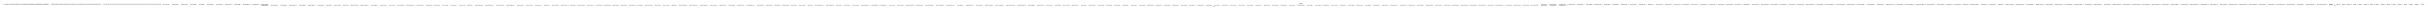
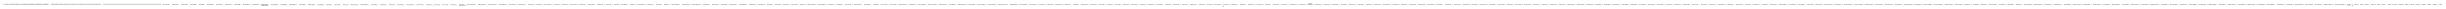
  digraph {
    fontname="Patrick Hand"
    label=Btor2XCFA
    rankdir=LR
    node [fontname="Patrick Hand"]
    edge [fontname="Patrick Hand"]
    main_init
    l1
    l3
    l4
    l5
    l6
    l7
    l8
    l9
    l10
    l11
    l12
    l13
    l14
    l15
    l16
    l17
    l18
    l19
    l20
    l21
    l22
    l23
    l24
    l25
    l26
    l27
    l28
    l29
    l30
    l31
    l32
    l33
    l34
    l35
    l36
    l37
    l38
    l39
    l40
    l41
    l42
    l43
    l44
    l45
    l46
    l47
    l48
    l49
    l50
    l51
    l52
    l53
    l54
    l55
    l56
    l57
    l58
    l59
    l60
    l61
    l62
    l63
    l64
    l65
    l66
    l67
    l68
    l69
    l70
    l71
    l72
    l73
    l74
    l75
    l76
    l77
    l78
    l79
    l80
    l81
    l82
    l83
    l84
    l85
    l86
    l87
    l88
    l89
    l90
    l91
    l92
    l93
    l94
    l95
    l96
    l97
    l98
    l99
    l100
    l101
    l102
    l103
    l104
    l105
    l106
    l107
    l108
    l109
    l110
    l111
    l112
    l113
    l114
    l115
    l116
    l117
    l118
    l119
    l120
    l121
    l122
    l123
    l124
    l125
    l126
    l127
    l128
    l129
    l130
    l131
    l132
    l133
    l134
    l135
    l136
    l137
    l138
    l139
    l140
    l141
    l142
    l143
    l144
    l145
    l146
    l147
    l148
    l149
    l150
    l151
    l152
    l153
    l154
    l155
    l156
    l157
    l158
    l159
    l160
    l161
    l162
    l163
    l164
    l165
    l166
    l167
    l168
    l169
    l170
    l171
    l172
    l173
    l174
    l175
    l176
    l177
    l178
    l179
    l180
    l181
    l182
    l183
    l184
    l185
    l186
    l187
    l188
    l189
    l190
    l191
    l192
    l193
    l194
    l195
    l196
    l197
    l198
    l199
    l200
    l201
    l202
    l203
    l204
    l205
    l206
    l207
    l208
    l209
    l210
    l211
    l212
    l213
    l214
    l215
    l216
    l217
    l218
    l219
    l220
    l221
    l222
    l223
    l224
    l225
    l226
    l227
    l228
    l229
    l230
    l231
    l232
    l233
    l234
    l235
    l236
    l237
    l238
    l239
    l240
    l241
    l242
    l243
    l244
    l245
    l246
    l247
    main_error
    l248
    l249
    l250
    l251
    l252
    l253
    l254
    l255
    l256
    l257
    l258
    l259
    l260
    l261
    l262
    l263
    l264
    subgraph cluster_1 {
      label=init
      main_init
      l1
      l3
      l4
      l5
      l6
      l7
      l8
      l9
      l10
      l11
      l12
      l13
      l14
      l15
      l16
      l17
      l18
      l19
      l20
      l21
      l22
      l23
      l24
      l25
      l26
      l27
      l28
      l29
      l30
      l31
      l32
      l33
      l34
      l35
      l36
      l37
      l38
      l39
      l40
      l41
      l42
      l43
      l44
      l45
      l46
      l47
      l48
      l49
      l50
      l51
      l52
      l53
      l54
      l55
      l56
      l57
      l58
      l59
      l60
      l61
      l62
      l63
      l64
      l65
      l66
      l67
      l68
      l69
      l70
      l71
      l72
      l73
      l74
      l75
      l76
      l77
      l78
      l79
      l80
      l81
      l82
      l83
      l84
      l85
      l86
      l87
      l88
      l89
      l90
      l91
      l92
      l93
      l94
      l95
      l96
      l97
      l98
      l99
      l100
      l101
      l102
      l103
      l104
      l105
      l106
      l107
      l108
      l109
      l110
      l111
      l112
      l113
      l114
      l115
      l116
      l117
      l118
      l119
      l120
      l121
      l122
      l123
      l124
      l125
      l126
      l127
      l128
      l129
      l130
      l131
      l132
      l133
      l134
      l135
      l136
      l137
      l138
      l139
      l140
      l141
      l142
      l143
      l144
      l145
      l146
      l147
      l148
      l149
      l150
      l151
      l152
      l153
      l154
      l155
      l156
      l157
      l158
      l159
      l160
      l161
      l162
      l163
      l164
      l165
      l166
      l167
      l168
      l169
      l170
      l171
      l172
      l173
      l174
      l175
      l176
      l177
      l178
      l179
      l180
      l181
      l182
      l183
      l184
      l185
      l186
      l187
      l188
      l189
      l190
      l191
      l192
      l193
      l194
      l195
      l196
      l197
      l198
      l199
      l200
      l201
      l202
      l203
      l204
      l205
      l206
      l207
      l208
      l209
      l210
      l211
      l212
      l213
      l214
      l215
      l216
      l217
      l218
      l219
      l220
      l221
      l222
      l223
      l224
      l225
      l226
      l227
      l228
      l229
      l230
      l231
      l232
      l233
      l234
      l235
      l236
      l237
      l238
      l239
      l240
      l241
      l242
      l243
      l244
      l245
      l246
      l247
      main_error
      l248
      l249
      l250
      l251
      l252
      l253
      l254
      l255
      l256
      l257
      l258
      l259
      l260
      l261
      l262
      l263
      l264
    }
    main_init -> l1 [label="[(assign const_5 #b00000000),(assign const_16 #b0),(assign const_50 #b00000001),(assign const_53 #b00000000),(assign const_94 #b1),(assign const_113 #b000000000000000000000000),(assign const_115 #b00000000000000000000000000000010),(assign const_138 #b00000000000000000000000000000001),(assign const_165 #b00000000000000000000000000000000)] "]
    l1 -> l3 [label="[(assign state_6 #b00000000),(assign state_8 #b00000000),(assign state_10 #b00000000),(assign state_12 #b00000000),(assign state_14 #b00000000),(assign state_17 #b0),(assign state_19 #b0),(assign state_21 #b0),(assign state_23 #b0),(assign state_25 #b0),(assign state_27 #b0),(assign state_29 #b0),(assign state_31 #b0),(assign state_33 #b0),(assign state_35 #b0),(assign state_37 #b0),(assign state_39 #b0)] "]
    l3 -> l4 [label="[(havoc input_64),(havoc input_66),(havoc input_68),(havoc input_70),(havoc input_72),(havoc input_74),(havoc input_76),(havoc input_78),(havoc input_80),(havoc input_82),(havoc input_84),(havoc input_86),(havoc input_88),(havoc input_90),(havoc input_92),(havoc input_96),(havoc input_98),(havoc input_105),(havoc input_110),(havoc input_126),(havoc input_130),(havoc input_133),(havoc input_136),(havoc input_152),(havoc input_157),(havoc input_190),(havoc input_194)] "]
    l4 -> l5 [label="[(assign binary_41 (bvand state_17 (bvnot state_19)))] "]
    l5 -> l6 [label="[(assign binary_42 (bvand binary_41 (bvnot state_21)))] "]
    l6 -> l7 [label="[(assign binary_43 (bvand binary_42 (bvnot state_23)))] "]
    l7 -> l8 [label="[(assign binary_44 (bvand binary_43 (bvnot state_25)))] "]
    l8 -> l9 [label="[(assign binary_45 (bvand binary_44 state_27))] "]
    l9 -> l10 [label="[(assign binary_46 (bvand binary_45 (bvnot state_29)))] "]
    l10 -> l11 [label="[(assign binary_47 (bvand binary_46 (bvnot state_31)))] "]
    l11 -> l12 [label="[(assign binary_48 (bvand binary_47 (bvnot state_33)))] "]
    l12 -> l13 [label="[(assign binary_49 (bvand binary_48 (bvnot state_35)))] "]
    l13 -> l14 [label="[(assign comparison_51 (ite (= const_50 state_6) #b1 #b0))] "]
    l14 -> l15 [label="[(assign binary_52 (bvand binary_49 comparison_51))] "]
    l15 -> l17 [label="[(assign comparison_54 (ite (= const_53 state_8) #b1 #b0))] "]
    l16 -> l17 [label="[(assign binary_55 (bvand binary_52 comparison_54))] "]
    l17 -> l18 [label="[(assign comparison_56 (ite (= const_53 state_10) #b1 #b0))] "]
    l18 -> l19 [label="[(assign binary_57 (bvand binary_55 comparison_56))] "]
    l19 -> l20 [label="[(assign comparison_58 (ite (= const_53 state_12) #b1 #b0))] "]
    l20 -> l21 [label="[(assign binary_59 (bvand binary_57 comparison_58))] "]
    l21 -> l22 [label="[(assign comparison_60 (ite (= const_53 state_14) #b1 #b0))] "]
    l22 -> l23 [label="[(assign binary_61 (bvand binary_59 comparison_60))] "]
    l23 -> l24 [label="[(assign binary_62 (bvand state_39 binary_61))] "]
    l24 -> l25 [label="[(assign binary_97 (bvor input_74 (bvnot input_96)))] "]
    l25 -> l26 [label="[(assign binary_99 (bvor input_76 input_96))] "]
    l26 -> l27 [label="[(assign ternary_100 (ite (= input_96 #b1) input_68 input_70))] "]
    l27 -> l28 [label="[(assign comparison_101 (ite (= const_50 ternary_100) #b1 #b0))] "]
    l28 -> l29 [label="[(assign binary_102 (bvand binary_99 comparison_101))] "]
    l29 -> l30 [label="[(assign binary_103 (bvor (bvnot input_98) binary_102))] "]
    l30 -> l31 [label="[(assign binary_104 (bvand binary_97 binary_103))] "]
    l31 -> l32 [label="[(assign binary_106 (bvand binary_99 (bvnot input_98)))] "]
    l32 -> l33 [label="[(assign binary_107 (bvand (bvnot comparison_101) binary_106))] "]
    l33 -> l34 [label="[(assign binary_108 (bvor (bvnot input_105) binary_107))] "]
    l34 -> l35 [label="[(assign binary_109 (bvand binary_104 binary_108))] "]
    l35 -> l36 [label="[(assign binary_111 (bvor input_78 input_98))] "]
    l36 -> l37 [label="[(assign binary_112 (bvor binary_111 input_105))] "]
    l37 -> l38 [label="[(assign binary_114 (++ const_113 ternary_100))] "]
    l38 -> l39 [label="[(assign binary_116 (bvsrem binary_114 const_115))] "]
-   l39 -> l40 [label="[(assign slice_117 (extract binary_116 0 8))] "]
+   l38 -> l40 [label="[(assign slice_117 (extract binary_116 0 8))] "]
    l40 -> l41 [label="[(assign ternary_118 (ite (= input_105 #b1) slice_117 ternary_100))] "]
    l41 -> l42 [label="[(assign comparison_119 (ite (= const_53 ternary_118) #b1 #b0))] "]
    l42 -> l43 [label="[(assign ternary_120 (ite (= comparison_119 #b1) input_64 input_66))] "]
    l43 -> l44 [label="[(assign comparison_121 (ite (= const_50 ternary_120) #b1 #b0))] "]
    l44 -> l45 [label="[(assign binary_122 (bvand binary_112 comparison_121))] "]
    l45 -> l46 [label="[(assign binary_123 (bvor (bvnot input_110) binary_122))] "]
    l46 -> l47 [label="[(assign binary_124 (bvand binary_109 binary_123))] "]
    l47 -> l48 [label="[(assign binary_125 (bvor input_80 input_110))] "]
    l48 -> l49 [label="[(assign binary_127 (bvor binary_125 (bvnot input_126)))] "]
    l49 -> l50 [label="[(assign binary_128 (bvand binary_124 binary_127))] "]
    l50 -> l51 [label="[(assign binary_129 (bvor input_82 input_126))] "]
    l51 -> l52 [label="[(assign binary_131 (bvor binary_129 (bvnot input_130)))] "]
    l52 -> l53 [label="[(assign binary_132 (bvand binary_128 binary_131))] "]
    l53 -> l54 [label="[(assign binary_134 (bvor input_84 (bvnot input_133)))] "]
    l54 -> l55 [label="[(assign binary_135 (bvand binary_132 binary_134))] "]
    l55 -> l56 [label="[(assign binary_137 (bvor input_86 input_133))] "]
    l56 -> l57 [label="[(assign binary_139 (++ const_113 input_68))] "]
    l57 -> l58 [label="[(assign binary_140 (bvadd const_138 binary_139))] "]
    l58 -> l59 [label="[(assign slice_141 (extract binary_140 0 8))] "]
    l59 -> l60 [label="[(assign ternary_142 (ite (= input_96 #b1) slice_141 input_68))] "]
    l60 -> l61 [label="[(assign binary_143 (++ const_113 ternary_142))] "]
    l61 -> l62 [label="[(assign binary_144 (bvsub binary_143 const_115))] "]
    l62 -> l63 [label="[(assign slice_145 (extract binary_144 0 8))] "]
    l63 -> l64 [label="[(assign ternary_146 (ite (= input_98 #b1) slice_145 ternary_142))] "]
    l64 -> l65 [label="[(assign ternary_147 (ite (= input_133 #b1) ternary_146 input_72))] "]
    l65 -> l66 [label="[(assign comparison_148 (ite (= const_50 ternary_147) #b1 #b0))] "]
    l66 -> l67 [label="[(assign binary_149 (bvand binary_137 comparison_148))] "]
    l67 -> l68 [label="[(assign binary_150 (bvor (bvnot input_136) binary_149))] "]
    l68 -> l69 [label="[(assign binary_151 (bvand binary_135 binary_150))] "]
    l69 -> l70 [label="[(assign binary_153 (bvand binary_137 (bvnot input_136)))] "]
    l70 -> l71 [label="[(assign binary_154 (bvand (bvnot comparison_148) binary_153))] "]
    l71 -> l72 [label="[(assign binary_155 (bvor (bvnot input_152) binary_154))] "]
    l72 -> l73 [label="[(assign binary_156 (bvand binary_151 binary_155))] "]
    l73 -> l74 [label="[(assign binary_158 (bvor input_88 input_136))] "]
    l74 -> l75 [label="[(assign binary_159 (bvor binary_158 input_152))] "]
    l75 -> l76 [label="[(assign binary_160 (++ const_113 ternary_147))] "]
    l76 -> l77 [label="[(assign binary_161 (bvsrem binary_160 const_115))] "]
    l77 -> l78 [label="[(assign slice_162 (extract binary_161 0 8))] "]
    l78 -> l79 [label="[(assign ternary_163 (ite (= input_152 #b1) slice_162 ternary_147))] "]
    l79 -> l80 [label="[(assign comparison_164 (ite (= const_53 ternary_163) #b1 #b0))] "]
    l80 -> l81 [label="[(assign binary_166 (++ const_113 ternary_118))] "]
    l81 -> l82 [label="[(assign binary_167 (bvadd const_138 binary_166))] "]
    l82 -> l83 [label="[(assign binary_168 (bvsrem binary_167 const_115))] "]
    l83 -> l84 [label="[(assign comparison_169 (ite (= const_165 binary_168) #b1 #b0))] "]
    l84 -> l85 [label="[(assign binary_170 (bvand input_130 comparison_169))] "]
    l85 -> l86 [label="[(assign binary_171 (bvadd const_115 binary_166))] "]
    l86 -> l87 [label="[(assign binary_172 (bvsub binary_171 const_138))] "]
    l87 -> l88 [label="[(assign binary_173 (bvsrem binary_172 const_115))] "]
    l88 -> l89 [label="[(assign comparison_174 (ite (= const_165 binary_173) #b1 #b0))] "]
    l89 -> l90 [label="[(assign binary_175 (bvand input_126 comparison_174))] "]
    l90 -> l91 [label="[(assign ternary_176 (ite (= binary_175 #b1) const_53 input_64))] "]
    l91 -> l92 [label="[(assign ternary_177 (ite (= binary_170 #b1) const_50 ternary_176))] "]
    l92 -> l93 [label="[(assign comparison_178 (ite (= const_138 binary_168) #b1 #b0))] "]
    l93 -> l94 [label="[(assign binary_179 (bvand input_130 comparison_178))] "]
    l94 -> l95 [label="[(assign comparison_180 (ite (= const_138 binary_173) #b1 #b0))] "]
    l95 -> l96 [label="[(assign binary_181 (bvand input_126 comparison_180))] "]
    l96 -> l97 [label="[(assign ternary_182 (ite (= binary_181 #b1) const_53 input_66))] "]
    l97 -> l98 [label="[(assign ternary_183 (ite (= binary_179 #b1) const_50 ternary_182))] "]
    l98 -> l99 [label="[(assign ternary_184 (ite (= comparison_164 #b1) ternary_177 ternary_183))] "]
    l99 -> l100 [label="[(assign comparison_185 (ite (= const_50 ternary_184) #b1 #b0))] "]
    l100 -> l101 [label="[(assign binary_186 (bvand binary_159 comparison_185))] "]
    l101 -> l102 [label="[(assign binary_187 (bvor (bvnot input_157) binary_186))] "]
    l102 -> l103 [label="[(assign binary_188 (bvand binary_156 binary_187))] "]
    l103 -> l104 [label="[(assign binary_189 (bvor input_90 input_157))] "]
    l104 -> l105 [label="[(assign binary_191 (bvor binary_189 (bvnot input_190)))] "]
    l105 -> l106 [label="[(assign binary_192 (bvand binary_188 binary_191))] "]
    l106 -> l107 [label="[(assign binary_193 (bvor input_92 input_190))] "]
    l107 -> l108 [label="[(assign binary_195 (bvor binary_193 (bvnot input_194)))] "]
    l108 -> l109 [label="[(assign binary_196 (bvand binary_192 binary_195))] "]
    l109 -> l110 [label="[(assign binary_197 (bvor input_96 input_98))] "]
    l110 -> l111 [label="[(assign binary_198 (bvor input_105 binary_197))] "]
    l111 -> l112 [label="[(assign binary_199 (bvor input_110 binary_198))] "]
    l112 -> l113 [label="[(assign binary_200 (bvor input_126 binary_199))] "]
    l113 -> l114 [label="[(assign binary_201 (bvor input_130 binary_200))] "]
    l114 -> l115 [label="[(assign binary_202 (bvor input_133 binary_201))] "]
    l115 -> l116 [label="[(assign binary_203 (bvor input_136 binary_202))] "]
    l116 -> l117 [label="[(assign binary_204 (bvor input_152 binary_203))] "]
    l117 -> l118 [label="[(assign binary_205 (bvor input_157 binary_204))] "]
    l118 -> l119 [label="[(assign binary_206 (bvor input_190 binary_205))] "]
    l119 -> l120 [label="[(assign binary_207 (bvor input_194 binary_206))] "]
    l120 -> l121 [label="[(assign binary_208 (bvand binary_196 binary_207))] "]
    l121 -> l122 [label="[(assign binary_209 (bvand input_74 input_76))] "]
    l122 -> l123 [label="[(assign binary_210 (bvor input_74 input_76))] "]
    l123 -> l124 [label="[(assign binary_211 (bvand input_78 binary_210))] "]
    l124 -> l125 [label="[(assign binary_212 (bvor binary_209 binary_211))] "]
    l125 -> l126 [label="[(assign binary_213 (bvor input_78 binary_210))] "]
    l126 -> l127 [label="[(assign binary_214 (bvand input_80 binary_213))] "]
    l127 -> l128 [label="[(assign binary_215 (bvor binary_212 binary_214))] "]
    l128 -> l129 [label="[(assign binary_216 (bvor input_80 binary_213))] "]
    l129 -> l130 [label="[(assign binary_217 (bvand input_82 binary_216))] "]
    l130 -> l131 [label="[(assign binary_218 (bvor binary_215 binary_217))] "]
    l131 -> l132 [label="[(assign binary_219 (bvor input_82 binary_216))] "]
    l132 -> l133 [label="[(assign binary_220 (bvand (bvnot binary_218) binary_219))] "]
    l133 -> l134 [label="[(assign binary_221 (bvand input_84 input_86))] "]
    l134 -> l135 [label="[(assign binary_222 (bvor input_84 input_86))] "]
    l135 -> l136 [label="[(assign binary_223 (bvand input_88 binary_222))] "]
    l136 -> l137 [label="[(assign binary_224 (bvor binary_221 binary_223))] "]
    l137 -> l138 [label="[(assign binary_225 (bvor input_88 binary_222))] "]
    l138 -> l139 [label="[(assign binary_226 (bvand input_90 binary_225))] "]
    l139 -> l140 [label="[(assign binary_227 (bvor binary_224 binary_226))] "]
    l140 -> l141 [label="[(assign binary_228 (bvor input_90 binary_225))] "]
    l141 -> l142 [label="[(assign binary_229 (bvand input_92 binary_228))] "]
    l142 -> l143 [label="[(assign binary_230 (bvor binary_227 binary_229))] "]
    l143 -> l144 [label="[(assign binary_231 (bvand binary_220 (bvnot binary_230)))] "]
    l144 -> l145 [label="[(assign binary_232 (bvor input_92 binary_228))] "]
    l145 -> l146 [label="[(assign binary_233 (bvand binary_231 binary_232))] "]
    l146 -> l147 [label="[(assign binary_234 (bvand binary_208 binary_233))] "]
    l147 -> l148 [label="[(assign binary_235 (bvand binary_106 (bvnot input_105)))] "]
    l148 -> l149 [label="[(assign binary_236 (bvand input_74 (bvnot input_96)))] "]
    l149 -> l150 [label="[(assign binary_237 (bvor binary_236 input_130))] "]
    l150 -> l151 [label="[(assign binary_238 (bvand binary_235 binary_237))] "]
    l151 -> l152 [label="[(assign binary_239 (bvand binary_112 (bvnot input_110)))] "]
    l152 -> l153 [label="[(assign binary_240 (bvor binary_235 binary_237))] "]
    l153 -> l154 [label="[(assign binary_241 (bvand binary_239 binary_240))] "]
    l154 -> l155 [label="[(assign binary_242 (bvor binary_238 binary_241))] "]
    l155 -> l156 [label="[(assign binary_243 (bvand binary_125 (bvnot input_126)))] "]
    l156 -> l157 [label="[(assign binary_244 (bvor binary_239 binary_240))] "]
    l157 -> l158 [label="[(assign binary_245 (bvand binary_243 binary_244))] "]
    l158 -> l159 [label="[(assign binary_246 (bvor binary_242 binary_245))] "]
    l159 -> l160 [label="[(assign binary_247 (bvand binary_129 (bvnot input_130)))] "]
    l160 -> l161 [label="[(assign binary_248 (bvor binary_243 binary_244))] "]
    l161 -> l162 [label="[(assign binary_249 (bvand binary_247 binary_248))] "]
    l162 -> l163 [label="[(assign binary_250 (bvor binary_246 binary_249))] "]
-   l160 -> l164 [label="[(assign binary_251 (bvor binary_247 binary_248))] "]
+   l163 -> l164 [label="[(assign binary_251 (bvor binary_247 binary_248))] "]
    l164 -> l165 [label="[(assign binary_252 (bvand (bvnot binary_250) binary_251))] "]
    l165 -> l166 [label="[(assign binary_253 (bvand binary_153 (bvnot input_152)))] "]
    l166 -> l167 [label="[(assign binary_254 (bvand input_84 (bvnot input_133)))] "]
    l167 -> l168 [label="[(assign binary_255 (bvor binary_254 input_194))] "]
    l168 -> l169 [label="[(assign binary_256 (bvand binary_253 binary_255))] "]
    l169 -> l170 [label="[(assign binary_257 (bvand binary_159 (bvnot input_157)))] "]
    l170 -> l171 [label="[(assign binary_258 (bvor binary_253 binary_255))] "]
    l171 -> l172 [label="[(assign binary_259 (bvand binary_257 binary_258))] "]
    l172 -> l173 [label="[(assign binary_260 (bvor binary_256 binary_259))] "]
    l173 -> l174 [label="[(assign binary_261 (bvand binary_189 (bvnot input_190)))] "]
    l174 -> l175 [label="[(assign binary_262 (bvor binary_257 binary_258))] "]
    l175 -> l176 [label="[(assign binary_263 (bvand binary_261 binary_262))] "]
    l176 -> l177 [label="[(assign binary_264 (bvor binary_260 binary_263))] "]
    l177 -> l178 [label="[(assign binary_265 (bvand binary_193 (bvnot input_194)))] "]
    l178 -> l179 [label="[(assign binary_266 (bvor binary_261 binary_262))] "]
    l179 -> l180 [label="[(assign binary_267 (bvand binary_265 binary_266))] "]
    l180 -> l181 [label="[(assign binary_268 (bvor binary_264 binary_267))] "]
    l181 -> l182 [label="[(assign binary_269 (bvand binary_252 (bvnot binary_268)))] "]
    l182 -> l183 [label="[(assign binary_270 (bvor binary_265 binary_266))] "]
    l183 -> l184 [label="[(assign binary_271 (bvand binary_269 binary_270))] "]
    l184 -> l185 [label="[(assign binary_272 (bvand binary_234 binary_271))] "]
    l185 -> l186 [label="[(assign binary_273 (++ const_113 ternary_163))] "]
    l186 -> l187 [label="[(assign binary_274 (bvadd const_138 binary_273))] "]
    l187 -> l188 [label="[(assign binary_275 (bvsrem binary_274 const_115))] "]
    l188 -> l189 [label="[(assign comparison_276 (ite (= const_165 binary_275) #b1 #b0))] "]
    l189 -> l190 [label="[(assign binary_277 (bvand input_194 comparison_276))] "]
    l190 -> l191 [label="[(assign binary_278 (bvadd const_115 binary_273))] "]
    l191 -> l192 [label="[(assign binary_279 (bvsub binary_278 const_138))] "]
    l192 -> l193 [label="[(assign binary_280 (bvsrem binary_279 const_115))] "]
    l193 -> l194 [label="[(assign comparison_281 (ite (= const_165 binary_280) #b1 #b0))] "]
    l194 -> l195 [label="[(assign binary_282 (bvand input_190 comparison_281))] "]
    l195 -> l196 [label="[(assign ternary_283 (ite (= binary_282 #b1) const_53 ternary_177))] "]
    l196 -> l197 [label="[(assign ternary_284 (ite (= binary_277 #b1) const_50 ternary_283))] "]
    l197 -> l198 [label="[(assign comparison_285 (ite (= ternary_284 state_6) #b1 #b0))] "]
    l198 -> l199 [label="[(assign binary_286 (bvand binary_272 comparison_285))] "]
    l199 -> l200 [label="[(assign comparison_287 (ite (= const_138 binary_275) #b1 #b0))] "]
    l200 -> l201 [label="[(assign binary_288 (bvand input_194 comparison_287))] "]
    l201 -> l202 [label="[(assign comparison_289 (ite (= const_138 binary_280) #b1 #b0))] "]
    l202 -> l203 [label="[(assign binary_290 (bvand input_190 comparison_289))] "]
    l203 -> l204 [label="[(assign ternary_291 (ite (= binary_290 #b1) const_53 ternary_183))] "]
    l204 -> l205 [label="[(assign ternary_292 (ite (= binary_288 #b1) const_50 ternary_291))] "]
    l205 -> l206 [label="[(assign comparison_293 (ite (= ternary_292 state_8) #b1 #b0))] "]
    l206 -> l207 [label="[(assign binary_294 (bvand binary_286 comparison_293))] "]
    l207 -> l208 [label="[(assign binary_295 (++ const_113 ternary_146))] "]
    l208 -> l209 [label="[(assign binary_296 (bvadd const_138 binary_295))] "]
    l209 -> l210 [label="[(assign slice_297 (extract binary_296 0 8))] "]
    l210 -> l211 [label="[(assign ternary_298 (ite (= input_133 #b1) slice_297 ternary_146))] "]
    l211 -> l212 [label="[(assign binary_299 (++ const_113 ternary_298))] "]
    l212 -> l213 [label="[(assign binary_300 (bvsub binary_299 const_115))] "]
    l213 -> l214 [label="[(assign slice_301 (extract binary_300 0 8))] "]
    l214 -> l215 [label="[(assign ternary_302 (ite (= input_136 #b1) slice_301 ternary_298))] "]
    l215 -> l216 [label="[(assign comparison_303 (ite (= ternary_302 state_10) #b1 #b0))] "]
    l216 -> l217 [label="[(assign binary_304 (bvand binary_294 comparison_303))] "]
    l217 -> l218 [label="[(assign comparison_305 (ite (= ternary_118 state_12) #b1 #b0))] "]
    l218 -> l219 [label="[(assign binary_306 (bvand binary_304 comparison_305))] "]
    l219 -> l220 [label="[(assign comparison_307 (ite (= ternary_163 state_14) #b1 #b0))] "]
    l220 -> l221 [label="[(assign binary_308 (bvand binary_306 comparison_307))] "]
    l221 -> l222 [label="[(assign comparison_309 (ite (= binary_237 state_17) #b1 #b0))] "]
    l222 -> l223 [label="[(assign binary_310 (bvand binary_308 comparison_309))] "]
    l223 -> l224 [label="[(assign comparison_311 (ite (= binary_235 state_19) #b1 #b0))] "]
    l224 -> l225 [label="[(assign binary_312 (bvand binary_310 comparison_311))] "]
    l225 -> l226 [label="[(assign comparison_313 (ite (= binary_239 state_21) #b1 #b0))] "]
    l226 -> l227 [label="[(assign binary_314 (bvand binary_312 comparison_313))] "]
    l227 -> l228 [label="[(assign comparison_315 (ite (= binary_243 state_23) #b1 #b0))] "]
    l228 -> l229 [label="[(assign binary_316 (bvand binary_314 comparison_315))] "]
    l229 -> l230 [label="[(assign comparison_317 (ite (= binary_247 state_25) #b1 #b0))] "]
    l230 -> l231 [label="[(assign binary_318 (bvand binary_316 comparison_317))] "]
    l231 -> l232 [label="[(assign comparison_319 (ite (= binary_255 state_27) #b1 #b0))] "]
    l232 -> l233 [label="[(assign binary_320 (bvand binary_318 comparison_319))] "]
    l233 -> l234 [label="[(assign comparison_321 (ite (= binary_253 state_29) #b1 #b0))] "]
    l234 -> l235 [label="[(assign binary_322 (bvand binary_320 comparison_321))] "]
    l235 -> l236 [label="[(assign comparison_323 (ite (= binary_257 state_31) #b1 #b0))] "]
    l236 -> l237 [label="[(assign binary_324 (bvand binary_322 comparison_323))] "]
    l237 -> l238 [label="[(assign comparison_325 (ite (= binary_261 state_33) #b1 #b0))] "]
    l238 -> l239 [label="[(assign binary_326 (bvand binary_324 comparison_325))] "]
    l239 -> l240 [label="[(assign comparison_327 (ite (= binary_265 state_35) #b1 #b0))] "]
    l240 -> l241 [label="[(assign binary_328 (bvand binary_326 comparison_327))] "]
    l241 -> l242 [label="[(assign binary_329 (bvand binary_328 state_39))] "]
    l242 -> l243 [label="[(assign ternary_330 (ite (= input_82 #b1) const_138 const_165))] "]
    l243 -> l244 [label="[(assign ternary_331 (ite (= input_92 #b1) const_138 const_165))] "]
    l244 -> l245 [label="[(assign binary_332 (bvadd ternary_330 ternary_331))] "]
    l245 -> l246 [label="[(assign comparison_333 (ite (bvule binary_332 const_138) #b1 #b0))] "]
    l246 -> l247 [label="[(assign ternary_334 (ite (= state_37 #b1) binary_329 (bvnot comparison_333)))] "]
    l247 -> main_error [label="[(assume (= binary_62 #b1))] "]
    l247 -> l248 [label="[(assume (not (= binary_62 #b1)))] "]
    l248 -> l249 [label="[(assign state_6 input_64)] "]
    l249 -> l250 [label="[(assign state_8 input_66)] "]
    l250 -> l251 [label="[(assign state_10 input_68)] "]
    l251 -> l252 [label="[(assign state_12 input_70)] "]
    l252 -> l253 [label="[(assign state_14 input_72)] "]
    l253 -> l254 [label="[(assign state_17 input_74)] "]
    l254 -> l255 [label="[(assign state_19 input_76)] "]
    l255 -> l256 [label="[(assign state_21 input_78)] "]
    l256 -> l257 [label="[(assign state_23 input_80)] "]
    l257 -> l258 [label="[(assign state_25 input_82)] "]
    l258 -> l259 [label="[(assign state_27 input_84)] "]
    l259 -> l260 [label="[(assign state_29 input_86)] "]
    l260 -> l261 [label="[(assign state_31 input_88)] "]
    l261 -> l262 [label="[(assign state_33 input_90)] "]
    l262 -> l263 [label="[(assign state_35 input_92)] "]
    l263 -> l264 [label="[(assign state_37 const_94)] "]
    l264 -> l3 [label="[(assign state_39 ternary_334)] "]
  }
